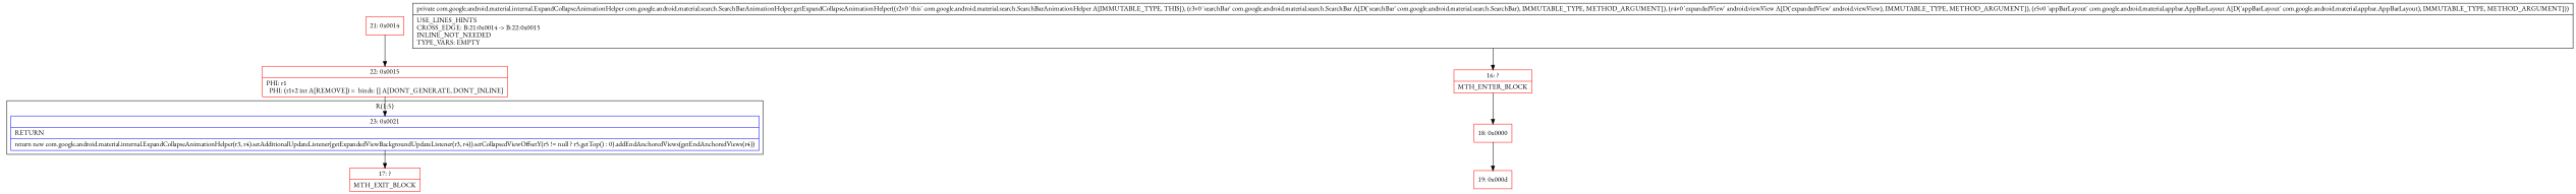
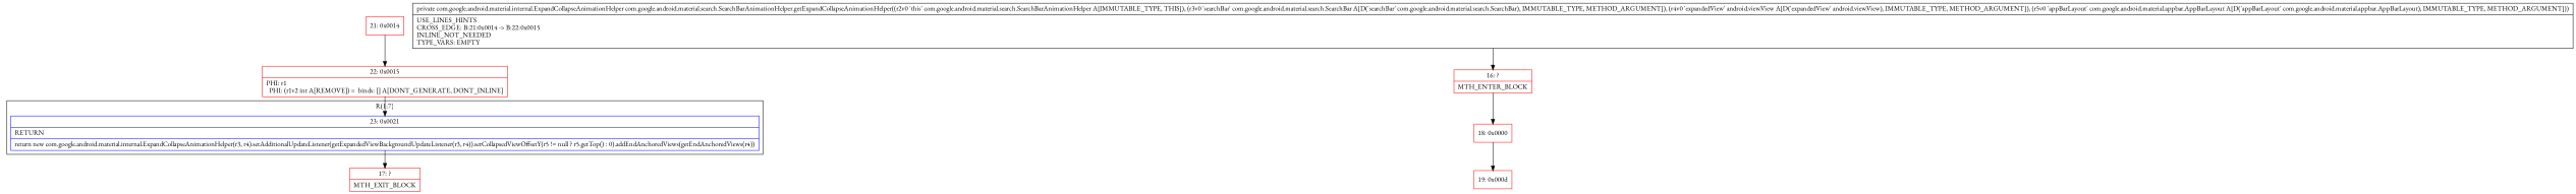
  digraph {
    fontname="EB Garamond"
    node [color=red fontname="EB Garamond" shape=record]
    edge [fontname="EB Garamond"]
    n1 [color=blue label="{23\:\ 0x0021|RETURN\l|return new com.google.android.material.internal.ExpandCollapseAnimationHelper(r3, r4).setAdditionalUpdateListener(getExpandedViewBackgroundUpdateListener(r3, r4)).setCollapsedViewOffsetY(r5 != null ? r5.getTop() : 0).addEndAnchoredViews(getEndAnchoredViews(r4))\l}"]
    n2 [label="{17\:\ ?|MTH_EXIT_BLOCK\l}"]
    n3 [label="{16\:\ ?|MTH_ENTER_BLOCK\l}"]
    n4 [label="{18\:\ 0x0000}"]
    n5 [label="{19\:\ 0x000d}"]
    n6 [label="{21\:\ 0x0014}"]
    n7 [label="{22\:\ 0x0015|PHI: r1 \l  PHI: (r1v2 int A[REMOVE]) =  binds: [] A[DONT_GENERATE, DONT_INLINE]\l}"]
    n8 [label="{private com.google.android.material.internal.ExpandCollapseAnimationHelper com.google.android.material.search.SearchBarAnimationHelper.getExpandCollapseAnimationHelper((r2v0 'this' com.google.android.material.search.SearchBarAnimationHelper A[IMMUTABLE_TYPE, THIS]), (r3v0 'searchBar' com.google.android.material.search.SearchBar A[D('searchBar' com.google.android.material.search.SearchBar), IMMUTABLE_TYPE, METHOD_ARGUMENT]), (r4v0 'expandedView' android.view.View A[D('expandedView' android.view.View), IMMUTABLE_TYPE, METHOD_ARGUMENT]), (r5v0 'appBarLayout' com.google.android.material.appbar.AppBarLayout A[D('appBarLayout' com.google.android.material.appbar.AppBarLayout), IMMUTABLE_TYPE, METHOD_ARGUMENT]))  | USE_LINES_HINTS\lCROSS_EDGE: B:21:0x0014 \-\> B:22:0x0015\lINLINE_NOT_NEEDED\lTYPE_VARS: EMPTY\l}" color=""]
    subgraph cluster_1 {
-     label="R(1:5)"
+     label="R(1:7)"
      n1
    }
    n1 -> n2
    n3 -> n4
    n4 -> n5
    n6 -> n7
    n7 -> n1
    n8 -> n3
  }
